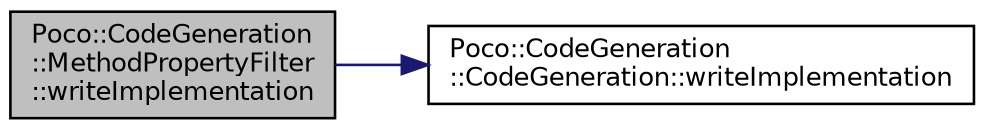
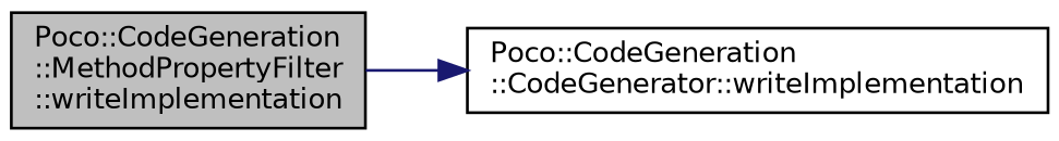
  digraph {
    rankdir=LR
    node [color=black fontname=Helvetica fontsize=10 shape=record style=filled]
    n1 [fillcolor=grey75 fontcolor=black height=0.2 label="Poco::CodeGeneration\l::MethodPropertyFilter\l::writeImplementation" width=0.4]
-   n2 [fillcolor=white height=0.2 label="Poco::CodeGeneration\l::CodeGeneration::writeImplementation" width=0.4]
+   n2 [fillcolor=white height=0.2 label="Poco::CodeGeneration\l::CodeGenerator::writeImplementation" width=0.4]
    n1 -> n2 [color=midnightblue fontname=Helvetica fontsize=10 labelfontname=Helvetica labelfontsize=10 style=solid]
  }
